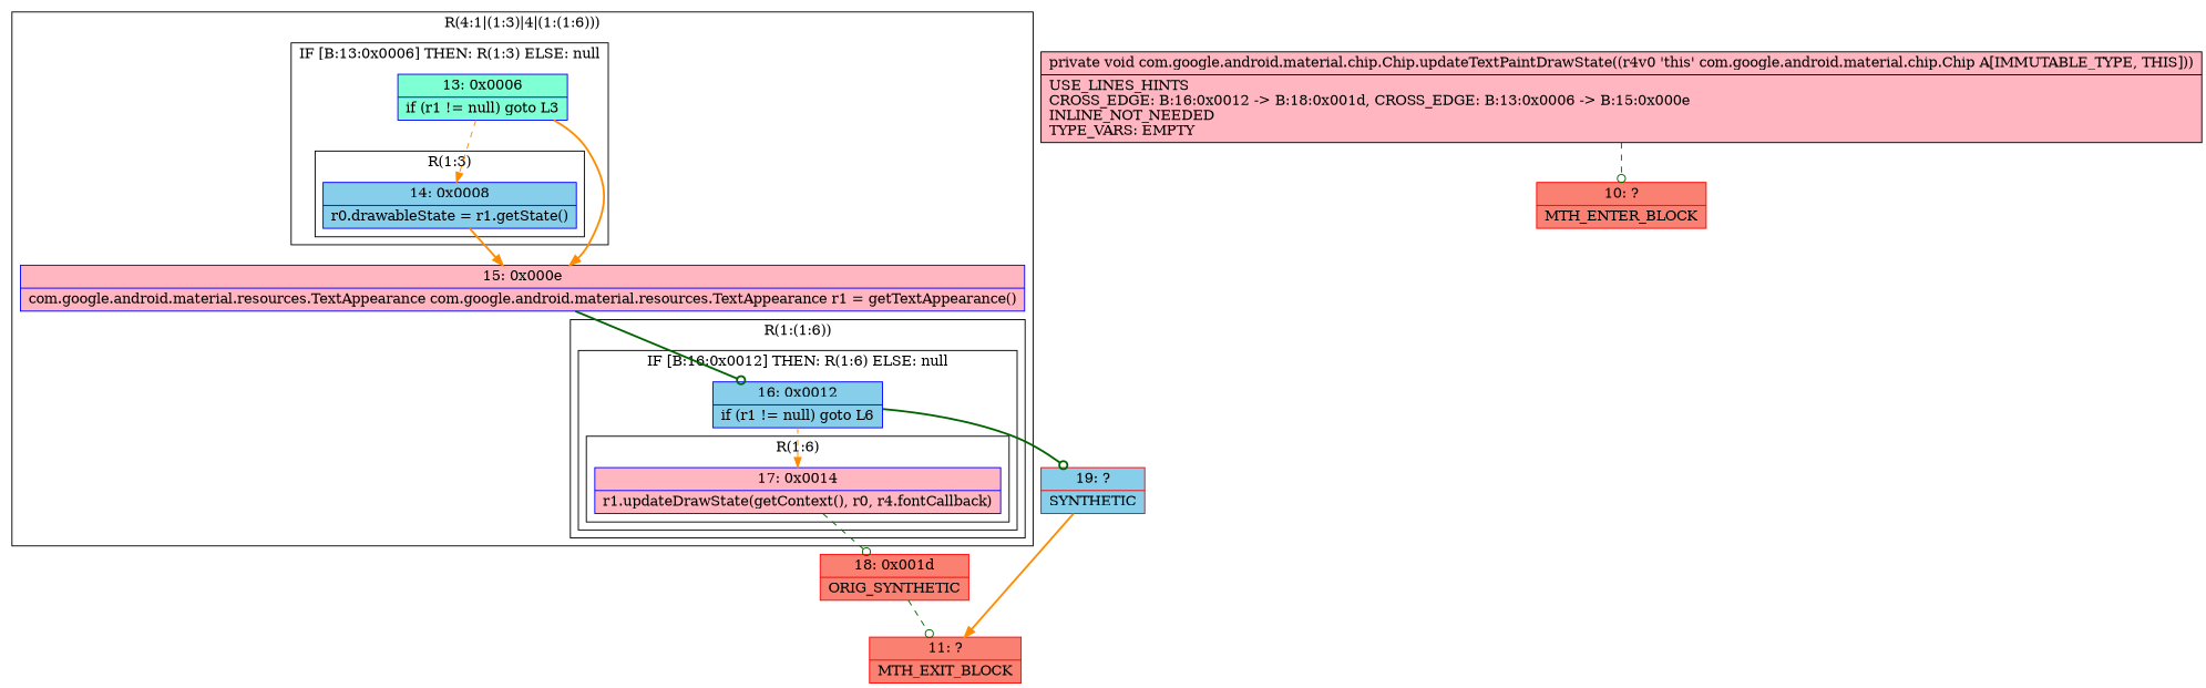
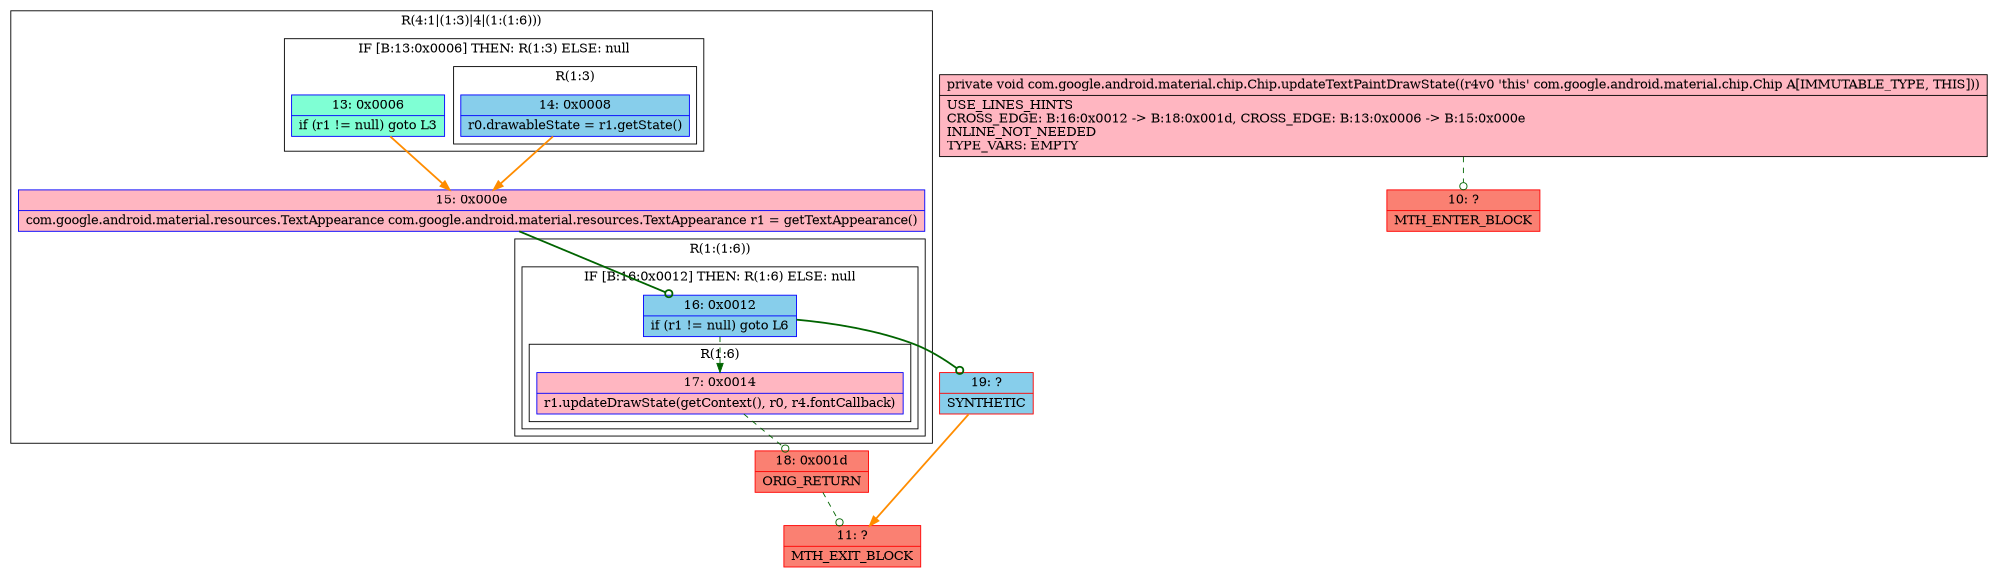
  digraph {
    node [color=blue fillcolor=skyblue shape=record style=filled]
    edge [arrowhead=normal color=darkorange style=bold]
    n1 [label="{14\:\ 0x0008|r0.drawableState = r1.getState()\l}"]
    n2 [fillcolor=aquamarine label="{13\:\ 0x0006|if (r1 != null) goto L3\l}"]
    n3 [fillcolor=lightpink label="{17\:\ 0x0014|r1.updateDrawState(getContext(), r0, r4.fontCallback)\l}"]
    n4 [label="{16\:\ 0x0012|if (r1 != null) goto L6\l}"]
    n5 [fillcolor=lightpink label="{15\:\ 0x000e|com.google.android.material.resources.TextAppearance com.google.android.material.resources.TextAppearance r1 = getTextAppearance()\l}"]
-   n6 [color=red fillcolor=salmon label="{18\:\ 0x001d|ORIG_SYNTHETIC\l}"]
+   n6 [color=red fillcolor=salmon label="{18\:\ 0x001d|ORIG_RETURN\l}"]
    n7 [color=red label="{19\:\ ?|SYNTHETIC\l}"]
    n8 [color=red fillcolor=salmon label="{11\:\ ?|MTH_EXIT_BLOCK\l}"]
    n9 [color=red fillcolor=salmon label="{10\:\ ?|MTH_ENTER_BLOCK\l}"]
    n10 [fillcolor=lightpink label="{private void com.google.android.material.chip.Chip.updateTextPaintDrawState((r4v0 'this' com.google.android.material.chip.Chip A[IMMUTABLE_TYPE, THIS]))  | USE_LINES_HINTS\lCROSS_EDGE: B:16:0x0012 \-\> B:18:0x001d, CROSS_EDGE: B:13:0x0006 \-\> B:15:0x000e\lINLINE_NOT_NEEDED\lTYPE_VARS: EMPTY\l}" color=""]
    subgraph cluster_1 {
      label="R(4:1|(1:3)|4|(1:(1:6)))"
      n5
      subgraph cluster_2 {
        label="IF [B:13:0x0006] THEN: R(1:3) ELSE: null"
        n2
        subgraph cluster_3 {
          label="R(1:3)"
          n1
        }
      }
      subgraph cluster_4 {
        label="R(1:(1:6))"
        subgraph cluster_5 {
          label="IF [B:16:0x0012] THEN: R(1:6) ELSE: null"
          n4
          subgraph cluster_6 {
            label="R(1:6)"
            n3
          }
        }
      }
    }
    n1 -> n5
-   n2 -> n1 [style=dashed]
    n2 -> n5
    n3 -> n6 [arrowhead=odot color=darkgreen style=dashed]
-   n4 -> n3 [style=dashed]
+   n4 -> n3 [color=darkgreen style=dashed]
    n4 -> n7 [arrowhead=odot color=darkgreen]
    n5 -> n4 [arrowhead=odot color=darkgreen]
    n6 -> n8 [arrowhead=odot color=darkgreen style=dashed]
    n7 -> n8
    n10 -> n9 [arrowhead=odot color=darkgreen style=dashed]
  }
